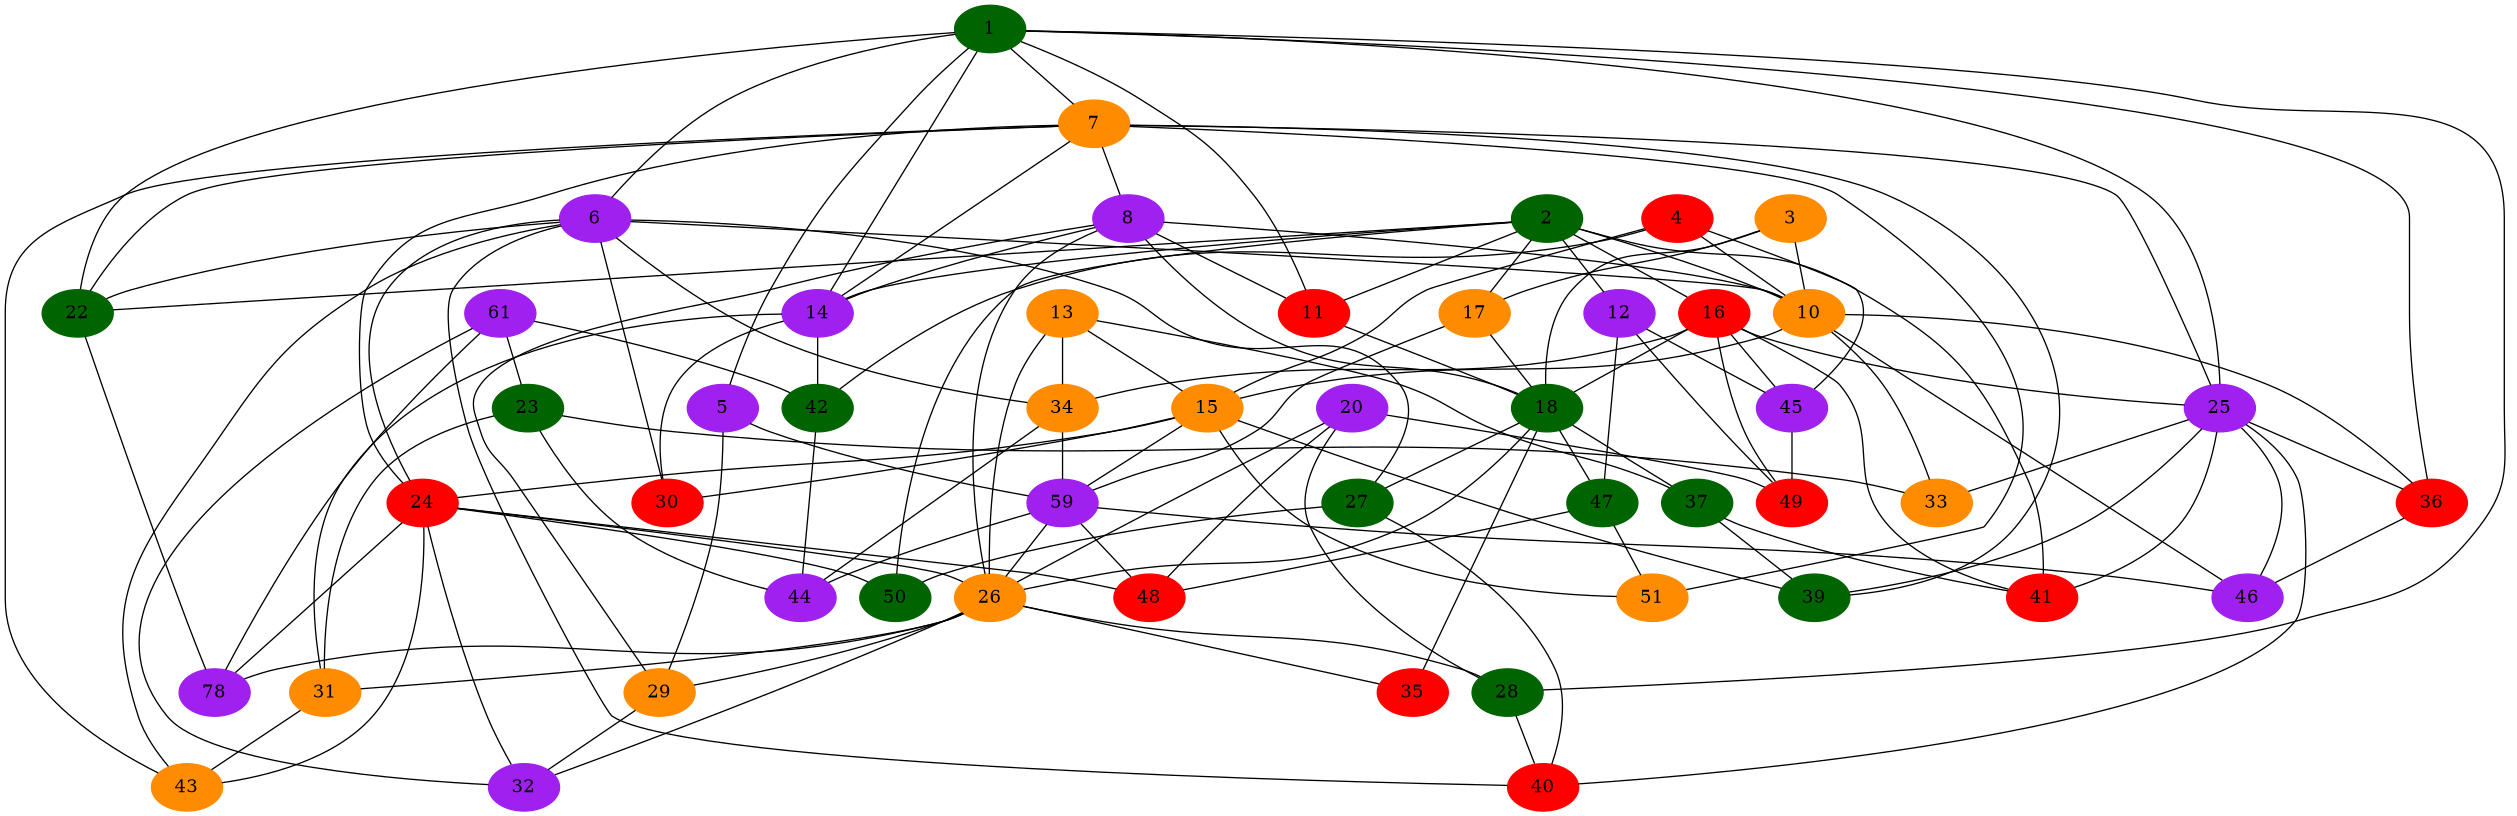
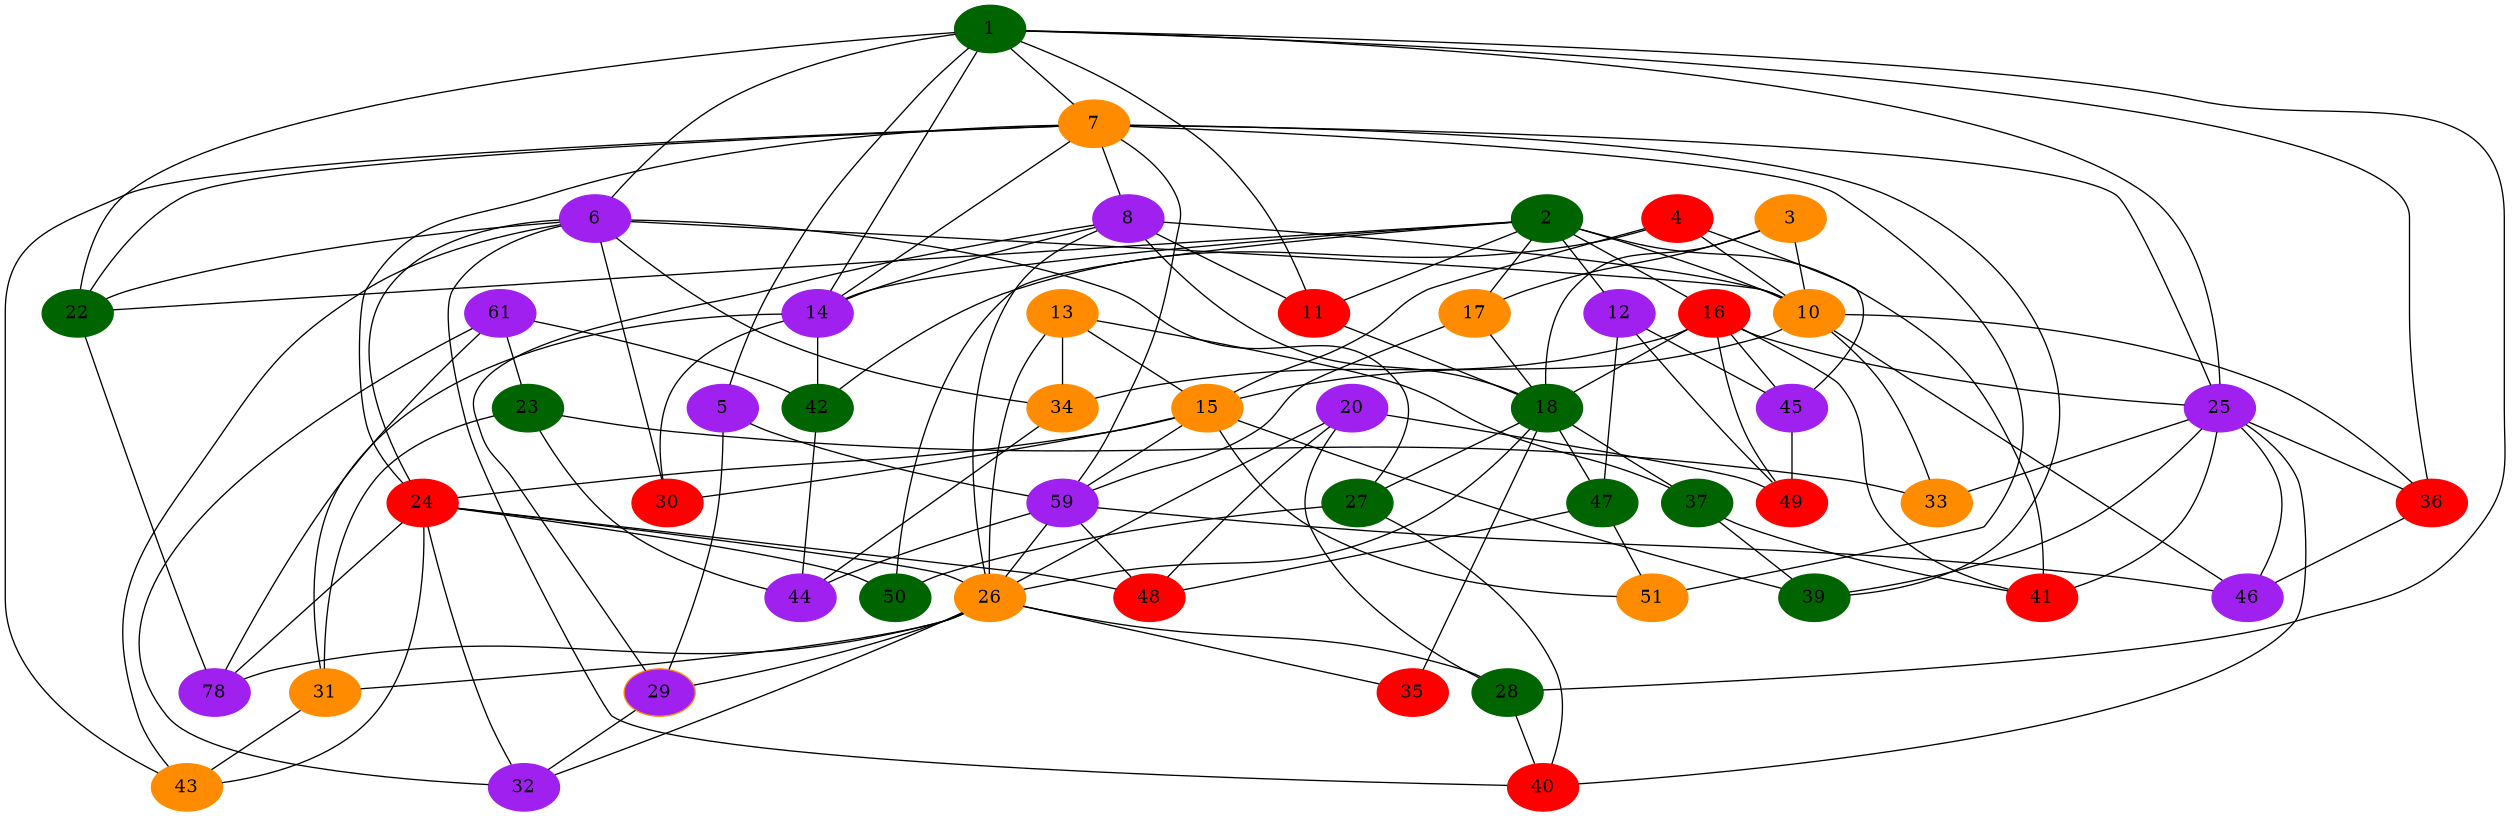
  graph {
    node [color=purple style=filled]
    edge [weight=1.0]
    1 [color=darkgreen]
    5
    6
    7 [color=darkorange]
    11 [color=red]
    14
    22 [color=darkgreen]
    25
    28 [color=darkgreen]
    36 [color=red]
    n11 [label=59]
-   29 [color=darkorange]
+   29 [color=darkorange fillcolor=purple]
    10 [color=darkorange]
    24 [color=red]
    27 [color=darkgreen]
    30 [color=red]
    34 [color=darkorange]
    40 [color=red]
    43 [color=darkorange]
    8
    39 [color=darkgreen]
    51 [color=darkorange]
    18 [color=darkgreen]
    42 [color=darkgreen]
    31 [color=darkorange]
    n26 [label=78]
    41 [color=red]
    33 [color=darkorange]
    46
    2 [color=darkgreen]
    12
    16 [color=red]
    17 [color=darkorange]
    50 [color=darkgreen]
    15 [color=darkorange]
    45
    47 [color=darkgreen]
    49 [color=red]
    3 [color=darkorange]
    26 [color=darkorange]
    35 [color=red]
    37 [color=darkgreen]
    4 [color=red]
    44
    48 [color=red]
    32
    13 [color=darkorange]
    20
    n49 [label=61]
    23 [color=darkgreen]
    1 -- 5
    1 -- 6 [weight=2.0]
    1 -- 7
    1 -- 11
    1 -- 14
    1 -- 22
    1 -- 25
    1 -- 28
    1 -- 36
    5 -- n11 [weight=2.0]
    5 -- 29
    6 -- 22 [weight=2.0]
    6 -- 10
    6 -- 24
    6 -- 27
    6 -- 30 [weight=2.0]
    6 -- 34
    6 -- 40
    6 -- 43
    7 -- 14 [weight=2.0]
    7 -- 22
    7 -- 25
-   34 -- n11 [weight=2.0]
+   7 -- n11 [weight=2.0]
    7 -- 24
    7 -- 43
    7 -- 8
    7 -- 39
    7 -- 51
    11 -- 18
    14 -- 30
    14 -- 42
    14 -- 31
    22 -- n26
    25 -- 36
    25 -- 40
    25 -- 39
    25 -- 41
    25 -- 33
    25 -- 46
    28 -- 40
    36 -- 46
    n11 -- 46
    n11 -- 26
    n11 -- 44
    n11 -- 48
    29 -- 32
    10 -- 36
    10 -- 33 [weight=2.0]
    10 -- 46
    10 -- 15
    24 -- 43
    24 -- n26
    24 -- 50 [weight=2.0]
    24 -- 26
    24 -- 48
    24 -- 32
    27 -- 40
    27 -- 50
    34 -- 44
    8 -- 11
    8 -- 14
    8 -- 29
    8 -- 10
    8 -- 18 [weight=2.0]
    8 -- 26
    18 -- 27
    18 -- 47
    18 -- 26
    18 -- 35 [weight=2.0]
    18 -- 37
    42 -- 44
    31 -- 43
    2 -- 11
    2 -- 14
    2 -- 22
    2 -- 10 [weight=2.0]
    2 -- 41
    2 -- 12
    2 -- 16
    2 -- 17
    2 -- 50
    12 -- 45
    12 -- 47
    12 -- 49
    16 -- 25 [weight=2.0]
    16 -- 34
    16 -- 18
    16 -- 41
    16 -- 45
    16 -- 49
    17 -- n11
    17 -- 18
    15 -- n11
    15 -- 24
    15 -- 30
    15 -- 39
    15 -- 51
    45 -- 49
    47 -- 51
    47 -- 48
    3 -- 10 [weight=2.0]
    3 -- 18
    3 -- 17
    26 -- 28
    26 -- 29
    26 -- 31
    26 -- n26
    26 -- 35
    26 -- 32
    37 -- 39
    37 -- 41
    4 -- 10
    4 -- 42
    4 -- 15
    4 -- 45
    13 -- 34
    13 -- 15
    13 -- 26
    13 -- 37
    20 -- 28
    20 -- 49
    20 -- 26
    20 -- 48
    n49 -- 42
    n49 -- n26
    n49 -- 32
    n49 -- 23
    23 -- 31
    23 -- 33
    23 -- 44
  }
